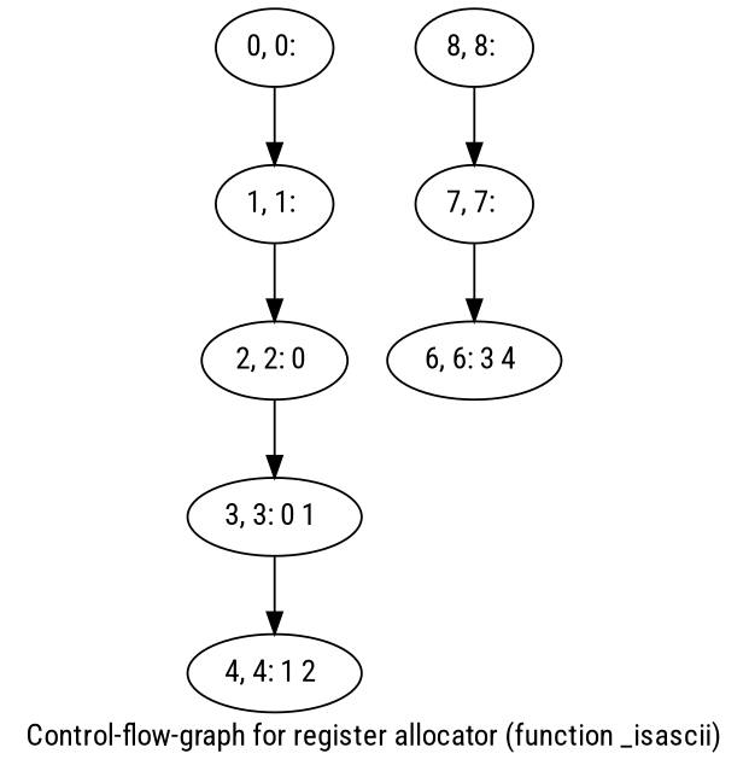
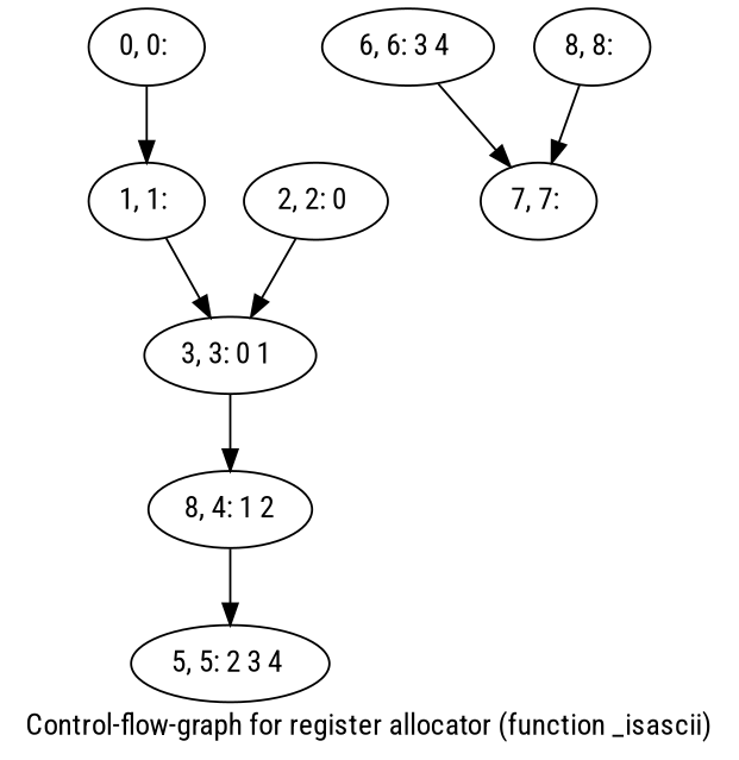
  digraph {
    fontname="Roboto Condensed"
    label="Control-flow-graph for register allocator (function _isascii)"
    node [fontname="Roboto Condensed"]
    edge [fontname="Roboto Condensed"]
    n1 [label="0, 0: "]
    n2 [label="1, 1: "]
    n3 [label="2, 2: 0 "]
    n4 [label="3, 3: 0 1 "]
-   n5 [label="4, 4: 1 2 "]
+   n5 [label="8, 4: 1 2"]
+   n6 [label="5, 5: 2 3 4 "]
    n7 [label="6, 6: 3 4 "]
    n8 [label="7, 7: "]
    n9 [label="8, 8: "]
    n1 -> n2
-   n2 -> n3
+   n2 -> n4
    n3 -> n4
    n4 -> n5
-   n8 -> n7
+   n5 -> n6
+   n7 -> n8
    n9 -> n8
  }
